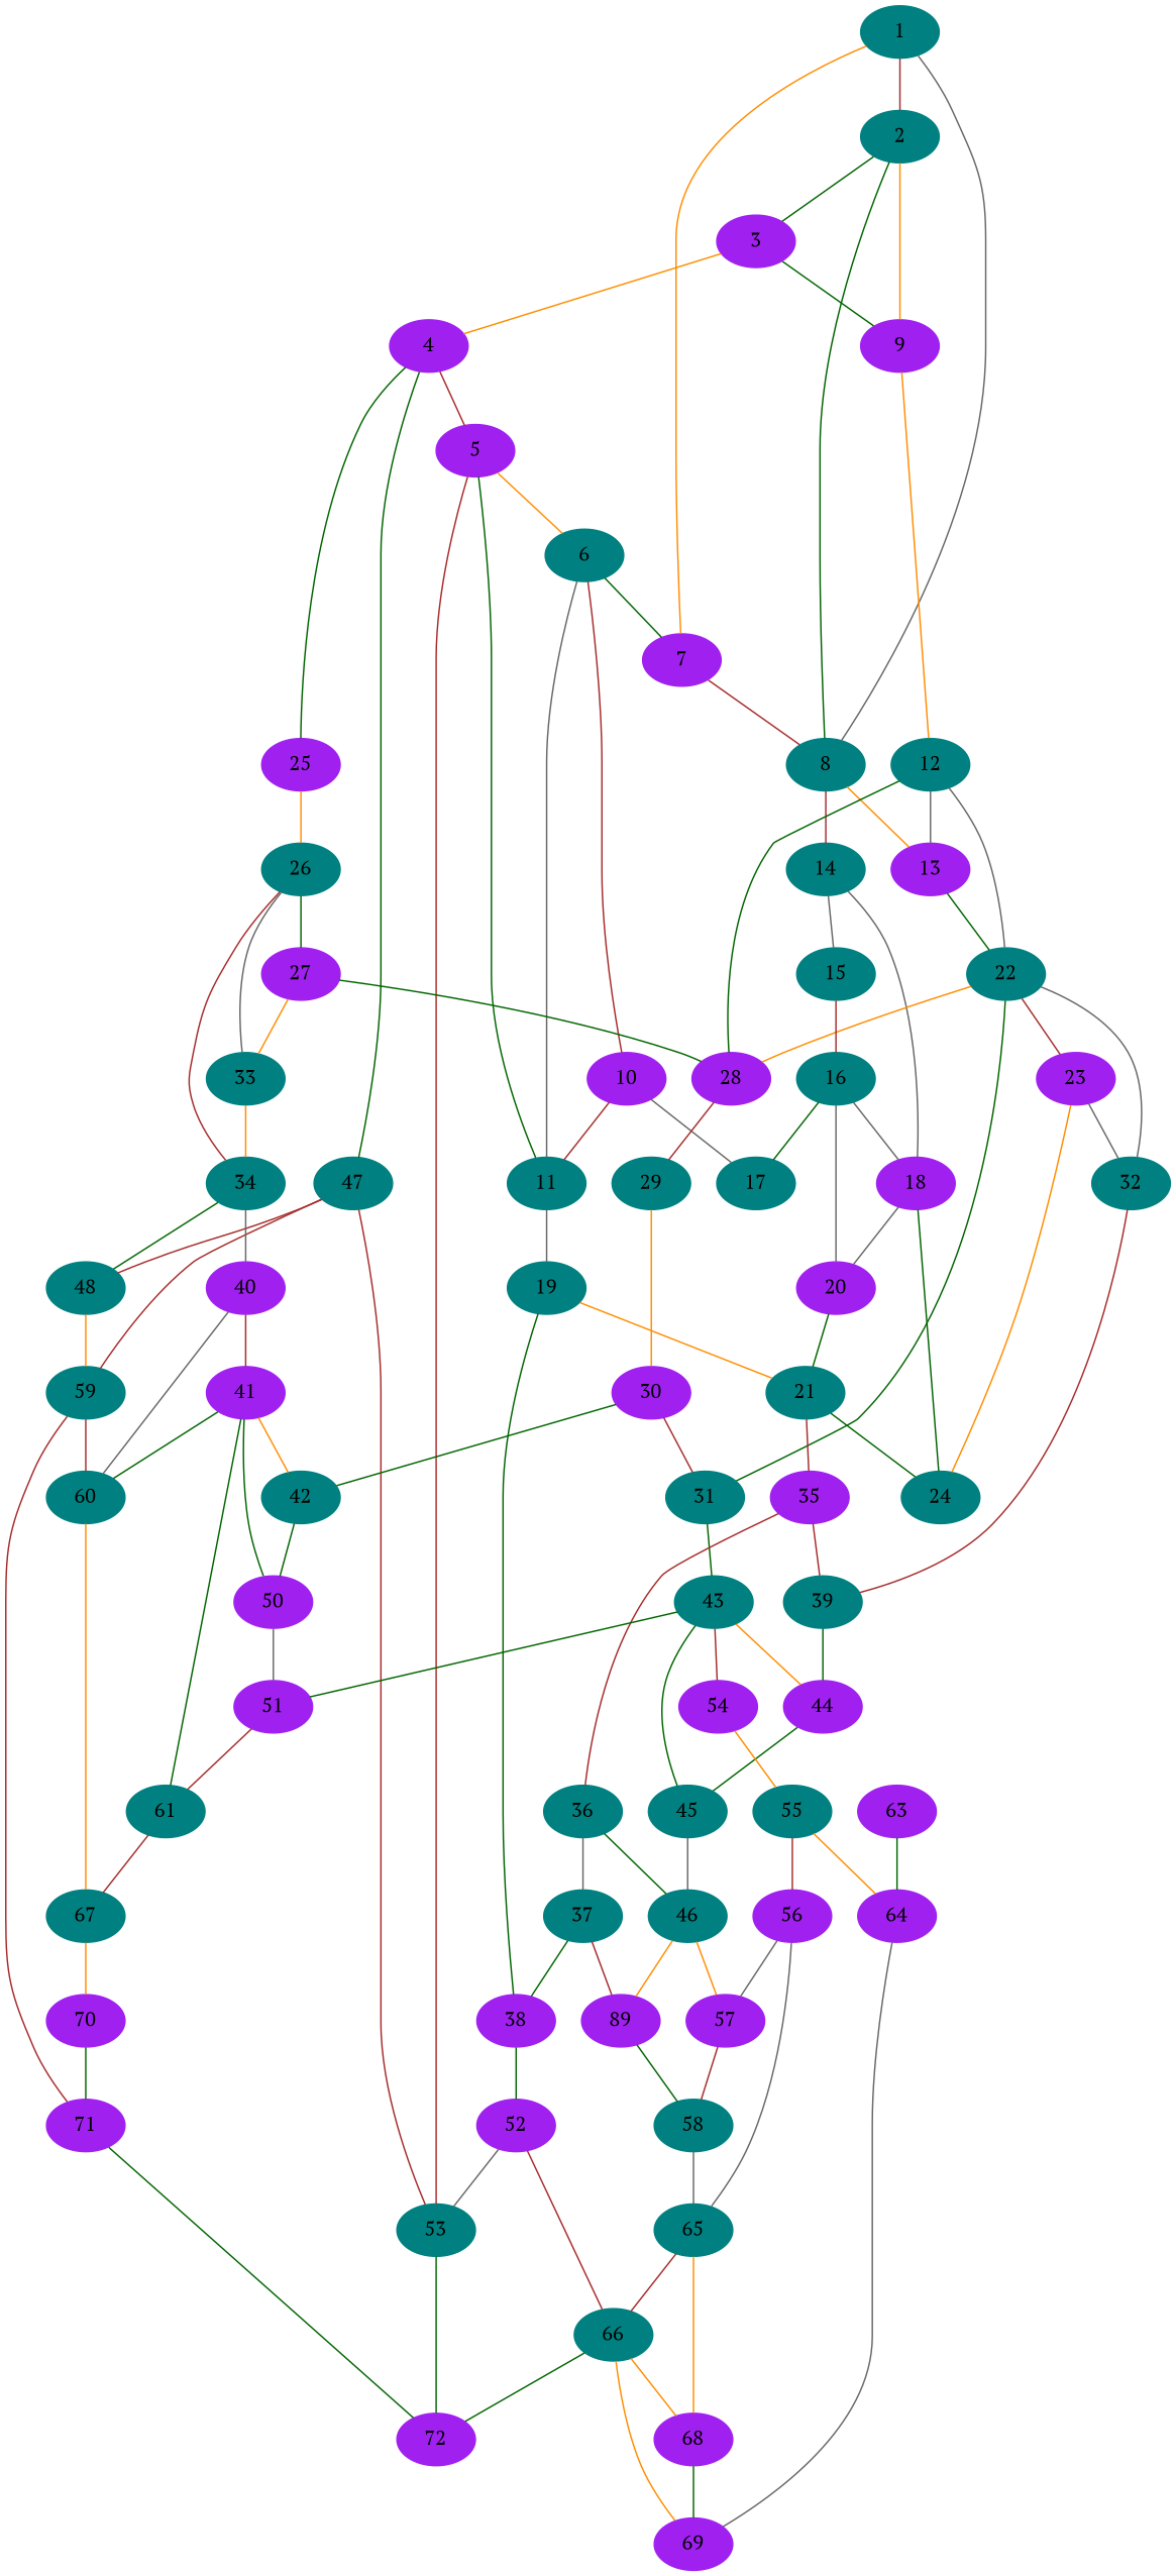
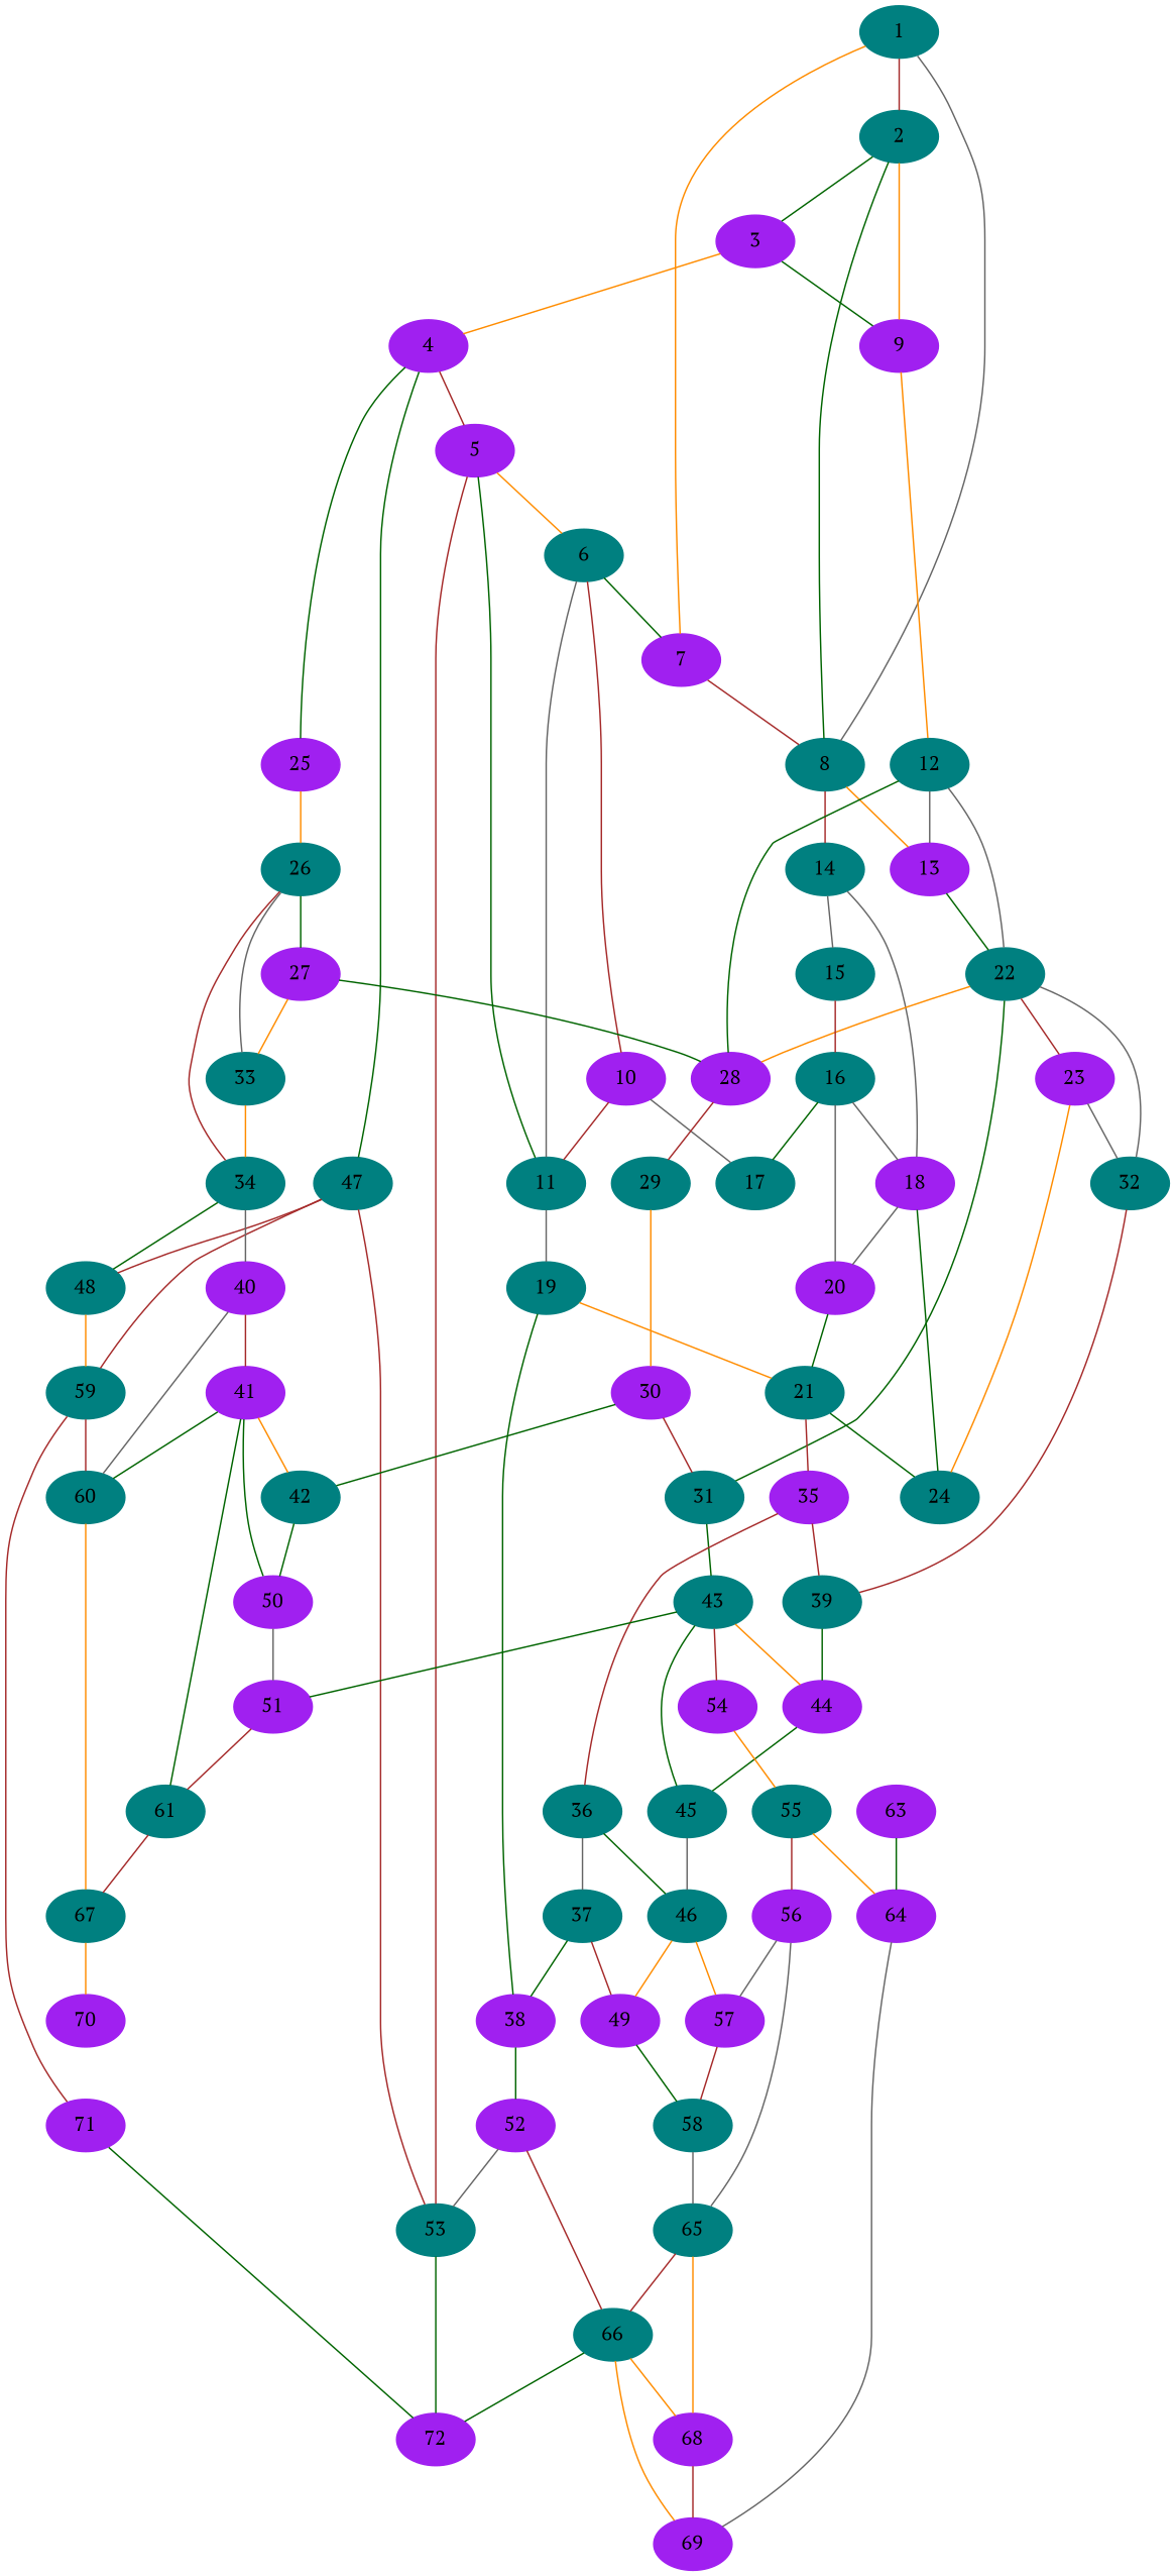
  graph {
    fontname="PT Serif"
    node [color=teal fontname="PT Serif" style=filled]
    edge [color=darkgreen fontname="PT Serif" weight=1.0]
    1
    2
    7 [color=purple]
    8
    3 [color=purple]
    9 [color=purple]
    13 [color=purple]
    14
    4 [color=purple]
    12
    5 [color=purple]
    25 [color=purple]
    47
    6
    11
    53
    26
    48
    59
    10 [color=purple]
    19
    72 [color=purple]
    17
    22
    15
    18 [color=purple]
    28 [color=purple]
    21
    38 [color=purple]
    23 [color=purple]
    31
    32
    29
    16
    20 [color=purple]
    24
    35 [color=purple]
    52 [color=purple]
    39
    36
    43
    27 [color=purple]
    33
    34
    40 [color=purple]
    30 [color=purple]
    42
    50 [color=purple]
    44 [color=purple]
    45
    51 [color=purple]
    54 [color=purple]
    41 [color=purple]
    60
    37
    46
-   49 [color=purple label=89]
+   49 [color=purple]
    57 [color=purple]
    58
    66
    61
    67
    55
    71 [color=purple]
    65
    69 [color=purple]
    68 [color=purple]
    56 [color=purple]
    64 [color=purple]
    70 [color=purple]
    63 [color=purple]
    1 -- 2 [color=brown]
    1 -- 7 [color=darkorange]
    1 -- 8 [color=gray40]
    2 -- 8
    2 -- 3
    2 -- 9 [color=darkorange weight=3.0]
    7 -- 8 [color=brown]
    8 -- 13 [color=darkorange]
    8 -- 14 [color=brown weight=2.0]
    3 -- 9
    3 -- 4 [color=darkorange]
    9 -- 12 [color=darkorange weight=2.0]
    13 -- 22
    14 -- 15 [color=gray40]
    14 -- 18 [color=gray40]
    4 -- 5 [color=brown]
    4 -- 25
    4 -- 47
    12 -- 13 [color=gray40]
    12 -- 22 [color=gray40]
    12 -- 28
    5 -- 6 [color=darkorange]
    5 -- 11
    5 -- 53 [color=brown]
    25 -- 26 [color=darkorange weight=2.0]
    47 -- 53 [color=brown]
    47 -- 48 [color=brown]
    47 -- 59 [color=brown]
    6 -- 7
    6 -- 11 [color=gray40]
    6 -- 10 [color=brown]
    11 -- 19 [color=gray40 weight=2.0]
    53 -- 72
    26 -- 27 [weight=2.0]
    26 -- 33 [color=gray40]
    26 -- 34 [color=brown]
    48 -- 59 [color=darkorange]
    59 -- 60 [color=brown weight=2.0]
    59 -- 71 [color=brown]
    10 -- 11 [color=brown weight=2.0]
    10 -- 17 [color=gray40 weight=2.0]
    19 -- 21 [color=darkorange weight=2.0]
    19 -- 38
    22 -- 28 [color=darkorange]
    22 -- 23 [color=brown]
    22 -- 31
    22 -- 32 [color=gray40]
    15 -- 16 [color=brown weight=2.0]
    18 -- 20 [color=gray40]
    18 -- 24 [weight=2.0]
    28 -- 29 [color=brown weight=2.0]
    21 -- 24
    21 -- 35 [color=brown]
    38 -- 52
    23 -- 32 [color=gray40]
    23 -- 24 [color=darkorange]
    31 -- 43
    32 -- 39 [color=brown]
    29 -- 30 [color=darkorange]
    16 -- 17 [weight=2.0]
    16 -- 18 [color=gray40]
    16 -- 20 [color=gray40]
    20 -- 21
    35 -- 39 [color=brown]
    35 -- 36 [color=brown]
    52 -- 53 [color=gray40]
    52 -- 66 [color=brown]
    39 -- 44
    36 -- 37 [color=gray40]
    36 -- 46 [weight=2.0]
    43 -- 44 [color=darkorange]
    43 -- 45
    43 -- 51
    43 -- 54 [color=brown weight=2.0]
    27 -- 28 [weight=2.0]
    27 -- 33 [color=darkorange]
    33 -- 34 [color=darkorange weight=3.0]
    34 -- 48
    34 -- 40 [color=gray40]
    40 -- 41 [color=brown]
    40 -- 60 [color=gray40]
    30 -- 31 [color=brown]
    30 -- 42
    42 -- 50
    50 -- 51 [color=gray40]
    44 -- 45
    45 -- 46 [color=gray40 weight=2.0]
    51 -- 61 [color=brown]
    54 -- 55 [color=darkorange]
    41 -- 42 [color=darkorange]
    41 -- 50
    41 -- 60
    41 -- 61
    60 -- 67 [color=darkorange weight=2.0]
    37 -- 38
    37 -- 49 [color=brown]
    46 -- 49 [color=darkorange]
    46 -- 57 [color=darkorange]
    49 -- 58
    57 -- 58 [color=brown]
    58 -- 65 [color=gray40]
    66 -- 72
    66 -- 69 [color=darkorange]
    66 -- 68 [color=darkorange weight=2.0]
    61 -- 67 [color=brown]
    67 -- 70 [color=darkorange]
    55 -- 56 [color=brown]
    55 -- 64 [color=darkorange]
    71 -- 72
    65 -- 66 [color=brown]
    65 -- 68 [color=darkorange weight=3.0]
-   68 -- 69
+   68 -- 69 [color=brown]
    56 -- 57 [color=gray40]
    56 -- 65 [color=gray40]
    64 -- 69 [color=gray40]
-   70 -- 71 [weight=2.0]
    63 -- 64
  }
